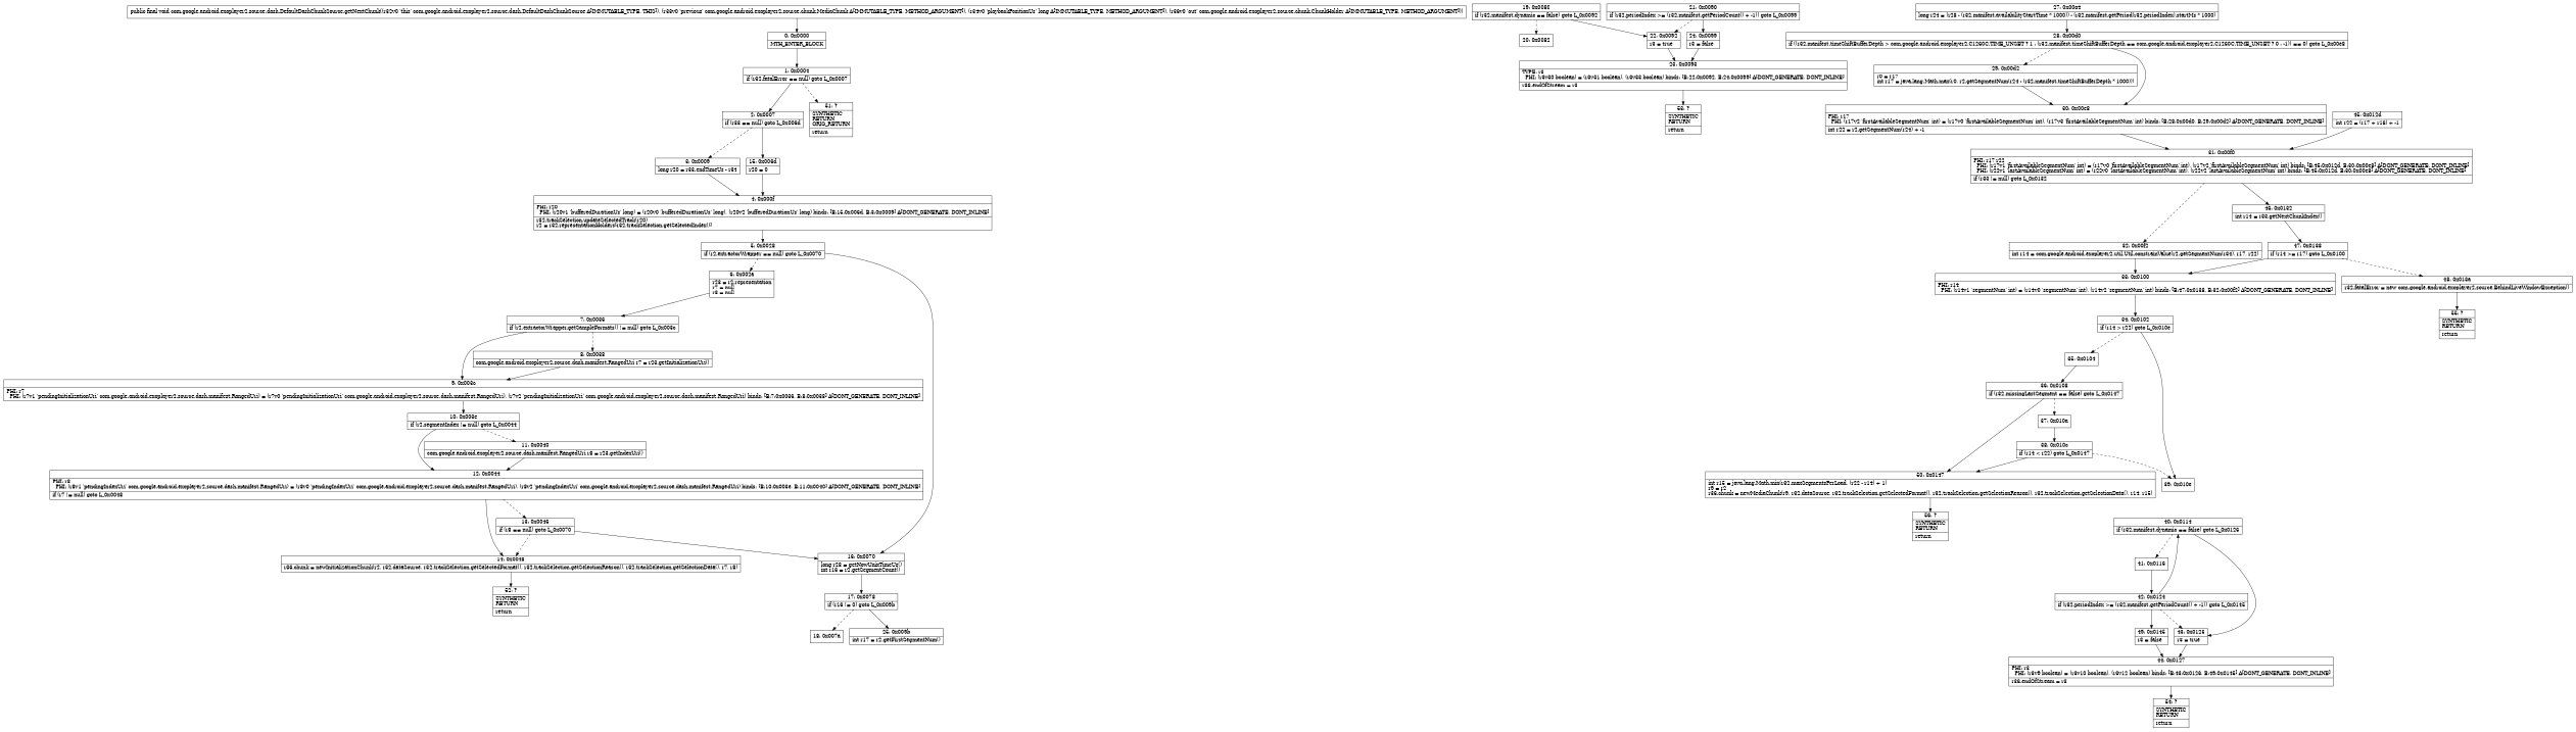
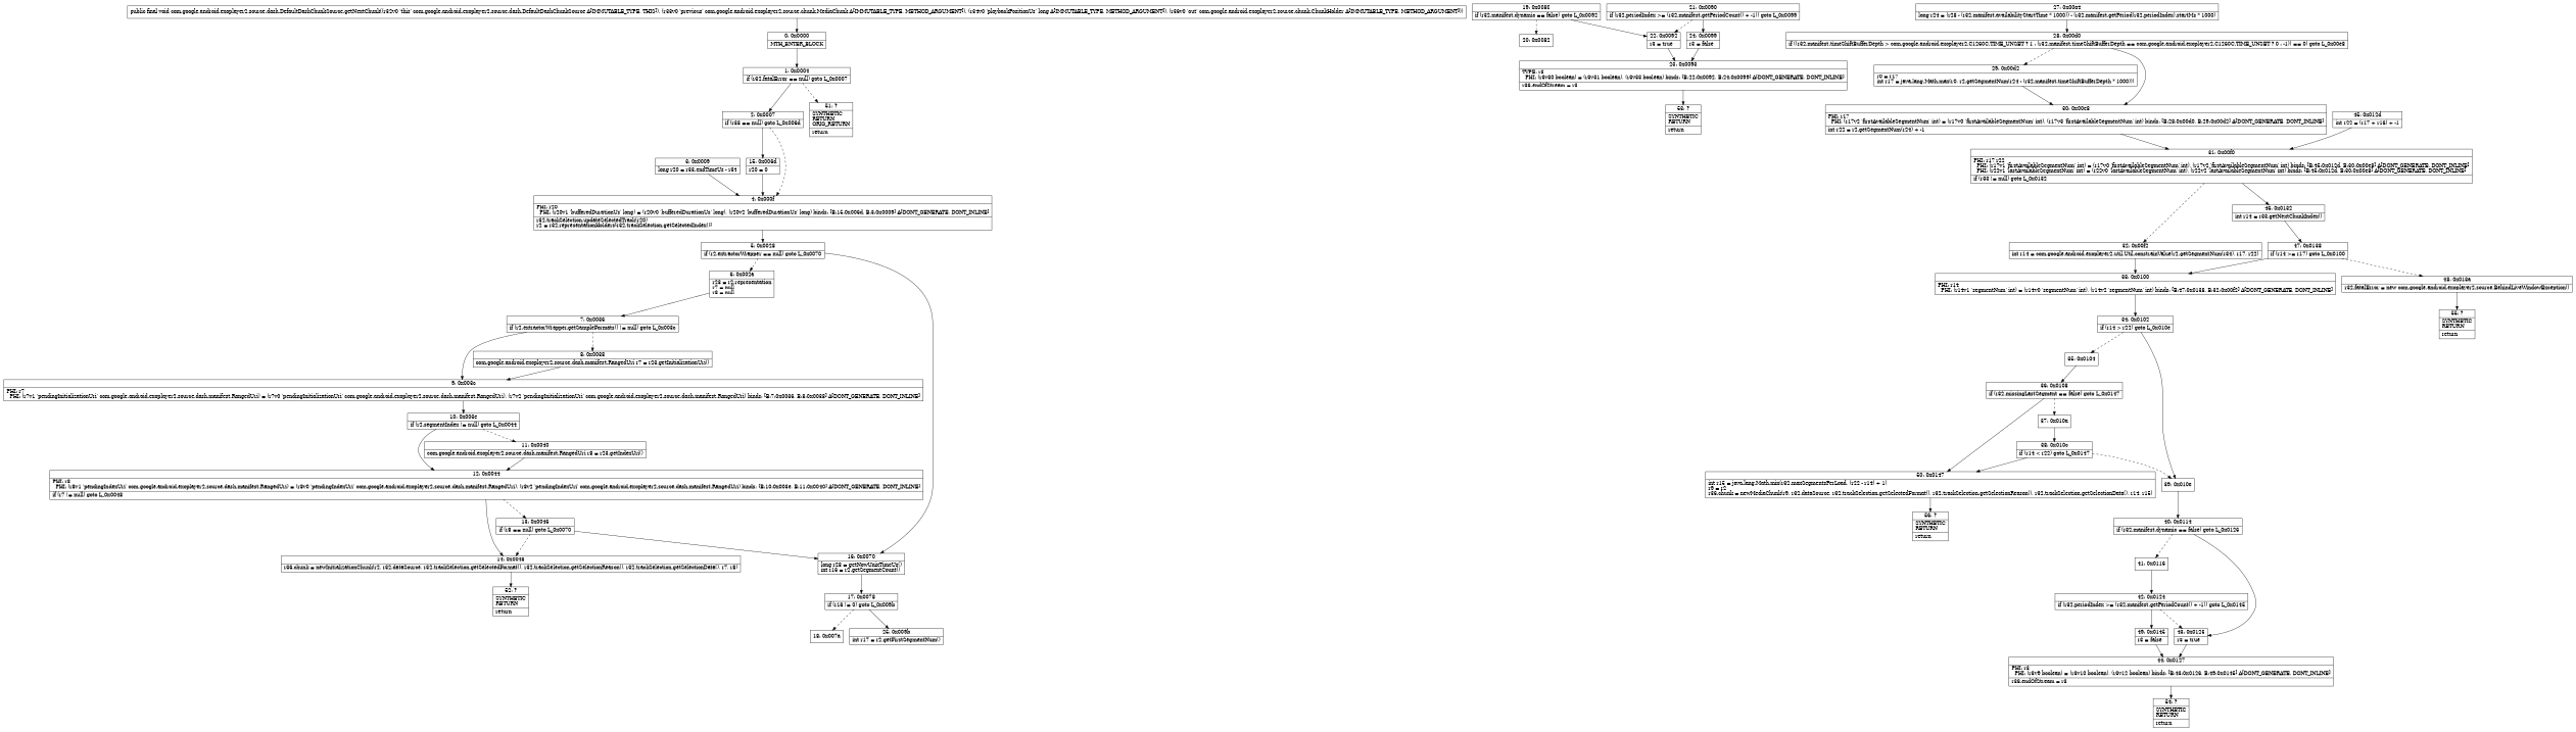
  digraph {
    node [shape=record]
    n1 [label="{0\:\ 0x0000|MTH_ENTER_BLOCK\l}"]
    n2 [label="{1\:\ 0x0004|if (r32.fatalError == null) goto L_0x0007\l}"]
    n3 [label="{2\:\ 0x0007|if (r33 == null) goto L_0x006d\l}"]
    n4 [label="{51\:\ ?|SYNTHETIC\lRETURN\lORIG_RETURN\l|return\l}"]
    n5 [label="{3\:\ 0x0009|long r20 = r33.endTimeUs \- r34\l}"]
    n6 [label="{15\:\ 0x006d|r20 = 0\l}"]
    n7 [label="{4\:\ 0x000f|PHI: r20 \l  PHI: (r20v1 'bufferedDurationUs' long) = (r20v0 'bufferedDurationUs' long), (r20v2 'bufferedDurationUs' long) binds: [B:15:0x006d, B:3:0x0009] A[DONT_GENERATE, DONT_INLINE]\l|r32.trackSelection.updateSelectedTrack(r20)\lr2 = r32.representationHolders[r32.trackSelection.getSelectedIndex()]\l}"]
    n8 [label="{5\:\ 0x0028|if (r2.extractorWrapper == null) goto L_0x0070\l}"]
    n9 [label="{6\:\ 0x002a|r23 = r2.representation\lr7 = null\lr8 = null\l}"]
    n10 [label="{16\:\ 0x0070|long r28 = getNowUnixTimeUs()\lint r16 = r2.getSegmentCount()\l}"]
    n11 [label="{7\:\ 0x0036|if (r2.extractorWrapper.getSampleFormats() != null) goto L_0x003c\l}"]
    n12 [label="{17\:\ 0x0078|if (r16 != 0) goto L_0x009b\l}"]
    n13 [label="{8\:\ 0x0038|com.google.android.exoplayer2.source.dash.manifest.RangedUri r7 = r23.getInitializationUri()\l}"]
    n14 [label="{9\:\ 0x003c|PHI: r7 \l  PHI: (r7v1 'pendingInitializationUri' com.google.android.exoplayer2.source.dash.manifest.RangedUri) = (r7v0 'pendingInitializationUri' com.google.android.exoplayer2.source.dash.manifest.RangedUri), (r7v2 'pendingInitializationUri' com.google.android.exoplayer2.source.dash.manifest.RangedUri) binds: [B:7:0x0036, B:8:0x0038] A[DONT_GENERATE, DONT_INLINE]\l}"]
    n15 [label="{10\:\ 0x003e|if (r2.segmentIndex != null) goto L_0x0044\l}"]
    n16 [label="{11\:\ 0x0040|com.google.android.exoplayer2.source.dash.manifest.RangedUri r8 = r23.getIndexUri()\l}"]
    n17 [label="{12\:\ 0x0044|PHI: r8 \l  PHI: (r8v1 'pendingIndexUri' com.google.android.exoplayer2.source.dash.manifest.RangedUri) = (r8v0 'pendingIndexUri' com.google.android.exoplayer2.source.dash.manifest.RangedUri), (r8v2 'pendingIndexUri' com.google.android.exoplayer2.source.dash.manifest.RangedUri) binds: [B:10:0x003e, B:11:0x0040] A[DONT_GENERATE, DONT_INLINE]\l|if (r7 != null) goto L_0x0048\l}"]
    n18 [label="{13\:\ 0x0046|if (r8 == null) goto L_0x0070\l}"]
    n19 [label="{14\:\ 0x0048|r36.chunk = newInitializationChunk(r2, r32.dataSource, r32.trackSelection.getSelectedFormat(), r32.trackSelection.getSelectionReason(), r32.trackSelection.getSelectionData(), r7, r8)\l}"]
    n20 [label="{52\:\ ?|SYNTHETIC\lRETURN\l|return\l}"]
    n21 [label="{18\:\ 0x007a}"]
    n22 [label="{25\:\ 0x009b|int r17 = r2.getFirstSegmentNum()\l}"]
    n23 [label="{19\:\ 0x0080|if (r32.manifest.dynamic == false) goto L_0x0092\l}"]
    n24 [label="{20\:\ 0x0082}"]
    n25 [label="{22\:\ 0x0092|r3 = true\l}"]
    n26 [label="{23\:\ 0x0093|TYPE: r3 \l  PHI: (r3v30 boolean) = (r3v31 boolean), (r3v33 boolean) binds: [B:22:0x0092, B:24:0x0099] A[DONT_GENERATE, DONT_INLINE]\l|r36.endOfStream = r3\l}"]
    n27 [label="{21\:\ 0x0090|if (r32.periodIndex \>= (r32.manifest.getPeriodCount() + \-1)) goto L_0x0099\l}"]
    n28 [label="{24\:\ 0x0099|r3 = false\l}"]
    n29 [label="{53\:\ ?|SYNTHETIC\lRETURN\l|return\l}"]
    n30 [label="{27\:\ 0x00a4|long r24 = (r28 \- (r32.manifest.availabilityStartTime * 1000)) \- (r32.manifest.getPeriod(r32.periodIndex).startMs * 1000)\l}"]
    n31 [label="{28\:\ 0x00d0|if ((r32.manifest.timeShiftBufferDepth \> com.google.android.exoplayer2.C1260C.TIME_UNSET ? 1 : (r32.manifest.timeShiftBufferDepth == com.google.android.exoplayer2.C1260C.TIME_UNSET ? 0 : \-1)) == 0) goto L_0x00e8\l}"]
    n32 [label="{45\:\ 0x012d|int r22 = (r17 + r16) + \-1\l}"]
    n33 [label="{31\:\ 0x00f0|PHI: r17 r22 \l  PHI: (r17v1 'firstAvailableSegmentNum' int) = (r17v0 'firstAvailableSegmentNum' int), (r17v2 'firstAvailableSegmentNum' int) binds: [B:45:0x012d, B:30:0x00e8] A[DONT_GENERATE, DONT_INLINE]\l  PHI: (r22v1 'lastAvailableSegmentNum' int) = (r22v0 'lastAvailableSegmentNum' int), (r22v2 'lastAvailableSegmentNum' int) binds: [B:45:0x012d, B:30:0x00e8] A[DONT_GENERATE, DONT_INLINE]\l|if (r33 != null) goto L_0x0132\l}"]
    n34 [label="{29\:\ 0x00d2|r0 = r17\lint r17 = java.lang.Math.max(r0, r2.getSegmentNum(r24 \- (r32.manifest.timeShiftBufferDepth * 1000)))\l}"]
    n35 [label="{30\:\ 0x00e8|PHI: r17 \l  PHI: (r17v2 'firstAvailableSegmentNum' int) = (r17v0 'firstAvailableSegmentNum' int), (r17v3 'firstAvailableSegmentNum' int) binds: [B:28:0x00d0, B:29:0x00d2] A[DONT_GENERATE, DONT_INLINE]\l|int r22 = r2.getSegmentNum(r24) + \-1\l}"]
    n36 [label="{32\:\ 0x00f2|int r14 = com.google.android.exoplayer2.util.Util.constrainValue(r2.getSegmentNum(r34), r17, r22)\l}"]
    n37 [label="{46\:\ 0x0132|int r14 = r33.getNextChunkIndex()\l}"]
    n38 [label="{33\:\ 0x0100|PHI: r14 \l  PHI: (r14v1 'segmentNum' int) = (r14v0 'segmentNum' int), (r14v2 'segmentNum' int) binds: [B:47:0x0138, B:32:0x00f2] A[DONT_GENERATE, DONT_INLINE]\l}"]
    n39 [label="{47\:\ 0x0138|if (r14 \>= r17) goto L_0x0100\l}"]
    n40 [label="{34\:\ 0x0102|if (r14 \> r22) goto L_0x010e\l}"]
    n41 [label="{35\:\ 0x0104}"]
    n42 [label="{39\:\ 0x010e}"]
    n43 [label="{36\:\ 0x0108|if (r32.missingLastSegment == false) goto L_0x0147\l}"]
    n44 [label="{40\:\ 0x0114|if (r32.manifest.dynamic == false) goto L_0x0126\l}"]
    n45 [label="{37\:\ 0x010a}"]
    n46 [label="{50\:\ 0x0147|int r15 = java.lang.Math.min(r32.maxSegmentsPerLoad, (r22 \- r14) + 1)\lr9 = r2\lr36.chunk = newMediaChunk(r9, r32.dataSource, r32.trackSelection.getSelectedFormat(), r32.trackSelection.getSelectionReason(), r32.trackSelection.getSelectionData(), r14, r15)\l}"]
    n47 [label="{38\:\ 0x010c|if (r14 \< r22) goto L_0x0147\l}"]
    n48 [label="{56\:\ ?|SYNTHETIC\lRETURN\l|return\l}"]
    n49 [label="{41\:\ 0x0116}"]
    n50 [label="{43\:\ 0x0126|r3 = true\l}"]
    n51 [label="{42\:\ 0x0124|if (r32.periodIndex \>= (r32.manifest.getPeriodCount() + \-1)) goto L_0x0145\l}"]
    n52 [label="{44\:\ 0x0127|PHI: r3 \l  PHI: (r3v9 boolean) = (r3v10 boolean), (r3v12 boolean) binds: [B:43:0x0126, B:49:0x0145] A[DONT_GENERATE, DONT_INLINE]\l|r36.endOfStream = r3\l}"]
    n53 [label="{49\:\ 0x0145|r3 = false\l}"]
    n54 [label="{54\:\ ?|SYNTHETIC\lRETURN\l|return\l}"]
    n55 [label="{48\:\ 0x013a|r32.fatalError = new com.google.android.exoplayer2.source.BehindLiveWindowException()\l}"]
    n56 [label="{55\:\ ?|SYNTHETIC\lRETURN\l|return\l}"]
    n57 [label="{public final void com.google.android.exoplayer2.source.dash.DefaultDashChunkSource.getNextChunk((r32v0 'this' com.google.android.exoplayer2.source.dash.DefaultDashChunkSource A[IMMUTABLE_TYPE, THIS]), (r33v0 'previous' com.google.android.exoplayer2.source.chunk.MediaChunk A[IMMUTABLE_TYPE, METHOD_ARGUMENT]), (r34v0 'playbackPositionUs' long A[IMMUTABLE_TYPE, METHOD_ARGUMENT]), (r36v0 'out' com.google.android.exoplayer2.source.chunk.ChunkHolder A[IMMUTABLE_TYPE, METHOD_ARGUMENT])) }"]
    n1 -> n2
    n2 -> n3
    n2 -> n4 [style=dashed]
-   n3 -> n5 [style=dashed]
+   n3 -> n7 [style=dashed]
    n3 -> n6
    n5 -> n7
    n6 -> n7
    n7 -> n8
    n8 -> n9 [style=dashed]
    n8 -> n10
    n9 -> n11
    n10 -> n12
    n11 -> n13 [style=dashed]
    n11 -> n14
    n12 -> n21 [style=dashed]
    n12 -> n22
    n13 -> n14
    n14 -> n15
    n15 -> n16 [style=dashed]
    n15 -> n17
    n16 -> n17
    n17 -> n18 [style=dashed]
    n17 -> n19
    n18 -> n10
    n18 -> n19 [style=dashed]
    n19 -> n20
    n23 -> n24 [style=dashed]
    n23 -> n25
    n25 -> n26
    n26 -> n29
    n27 -> n25 [style=dashed]
    n27 -> n28
    n28 -> n26
    n30 -> n31
    n31 -> n34 [style=dashed]
    n31 -> n35
    n32 -> n33
    n33 -> n36 [style=dashed]
    n33 -> n37
    n34 -> n35
    n35 -> n33
    n36 -> n38
    n37 -> n39
    n38 -> n40
    n39 -> n38
    n39 -> n55 [style=dashed]
    n40 -> n41 [style=dashed]
    n40 -> n42
    n41 -> n43
-   n51 -> n44
+   n42 -> n44
    n43 -> n45 [style=dashed]
    n43 -> n46
    n44 -> n49 [style=dashed]
    n44 -> n50
    n45 -> n47
    n46 -> n48
    n47 -> n42 [style=dashed]
    n47 -> n46
    n49 -> n51
    n50 -> n52
    n51 -> n50 [style=dashed]
    n51 -> n53
    n52 -> n54
    n53 -> n52
    n55 -> n56
    n57 -> n1
  }
